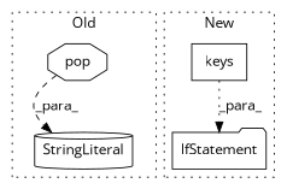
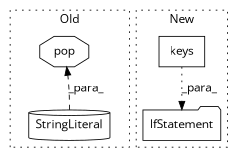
  digraph {
    fontname="Open Sans"
    node [a=32 fontname="Open Sans"]
    edge [fontname="Open Sans"]
    n1 [l="4,1" label=pop s="5713,5756" shape=octagon]
    n2 [a=45 l=9 label=StringLiteral s=5717 shape=cylinder]
    n3 [l=6 label=keys s=5819 shape=box]
    n4 [a=25 l="10,2" label=IfStatement s="5785,5825" shape=folder]
    subgraph cluster_1 {
      label=Old
      style=dotted
      n1
      n2
    }
    subgraph cluster_2 {
      label=New
      style=dotted
      n3
      n4
    }
-   n1 -> n2 [label=_para_ style=dashed]
+   n2 -> n1 [label=_para_ style=dashed]
    n3 -> n4 [label=_para_ style=dotted]
  }
